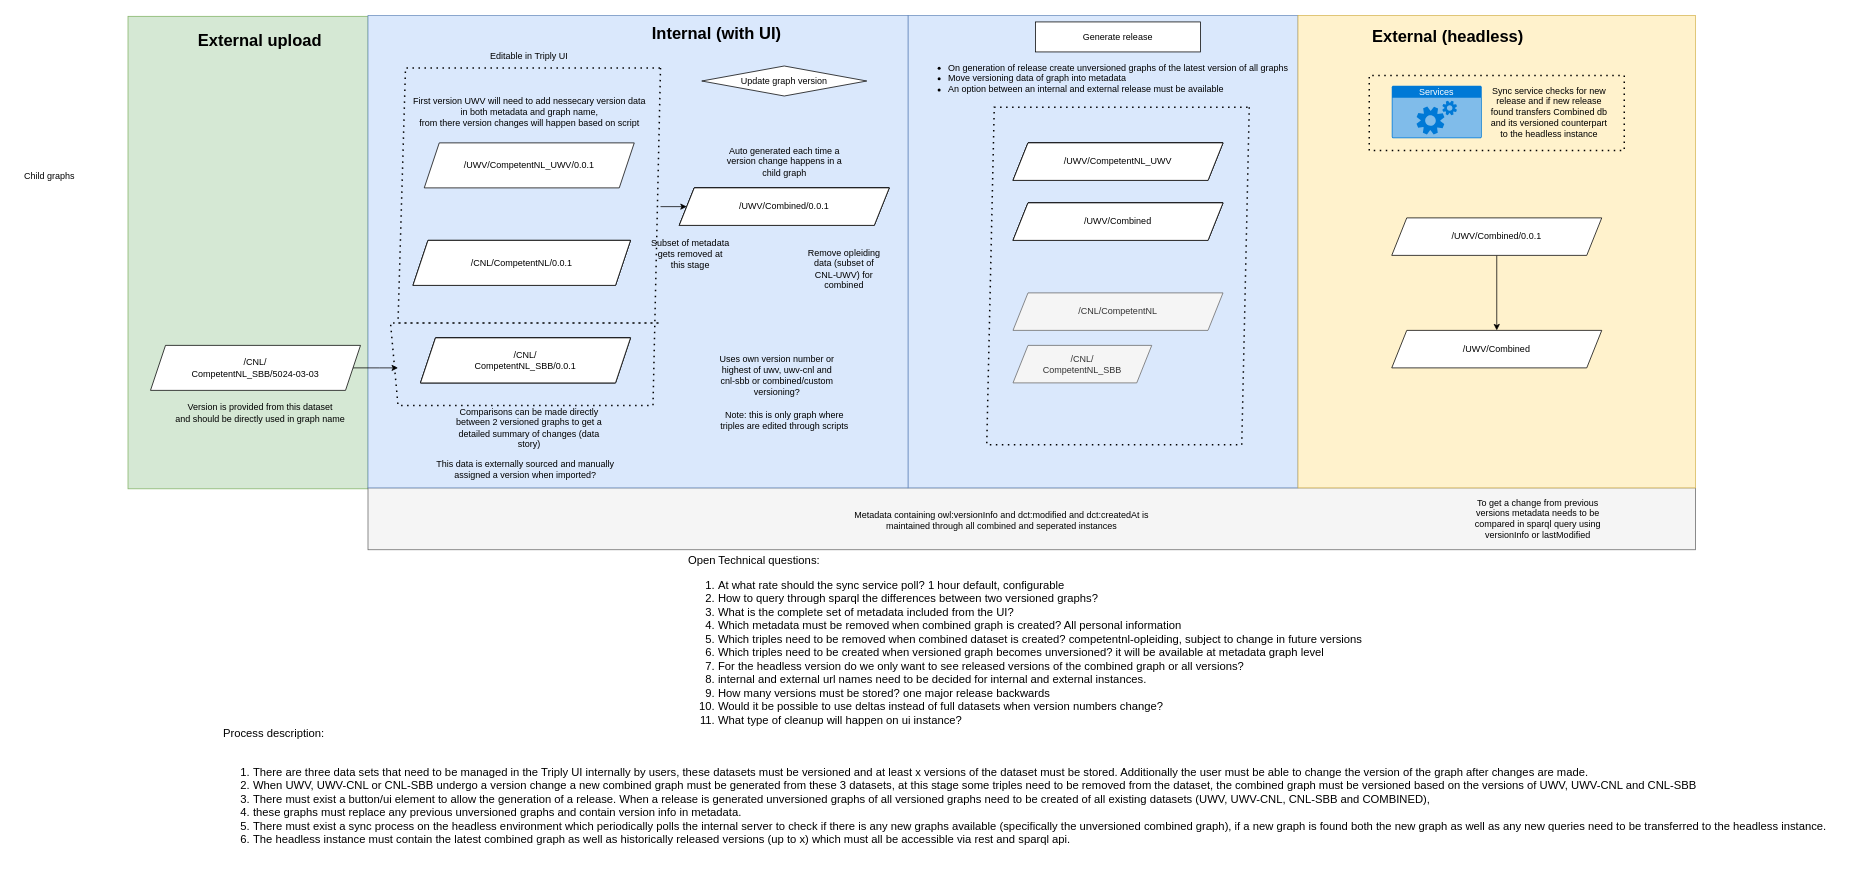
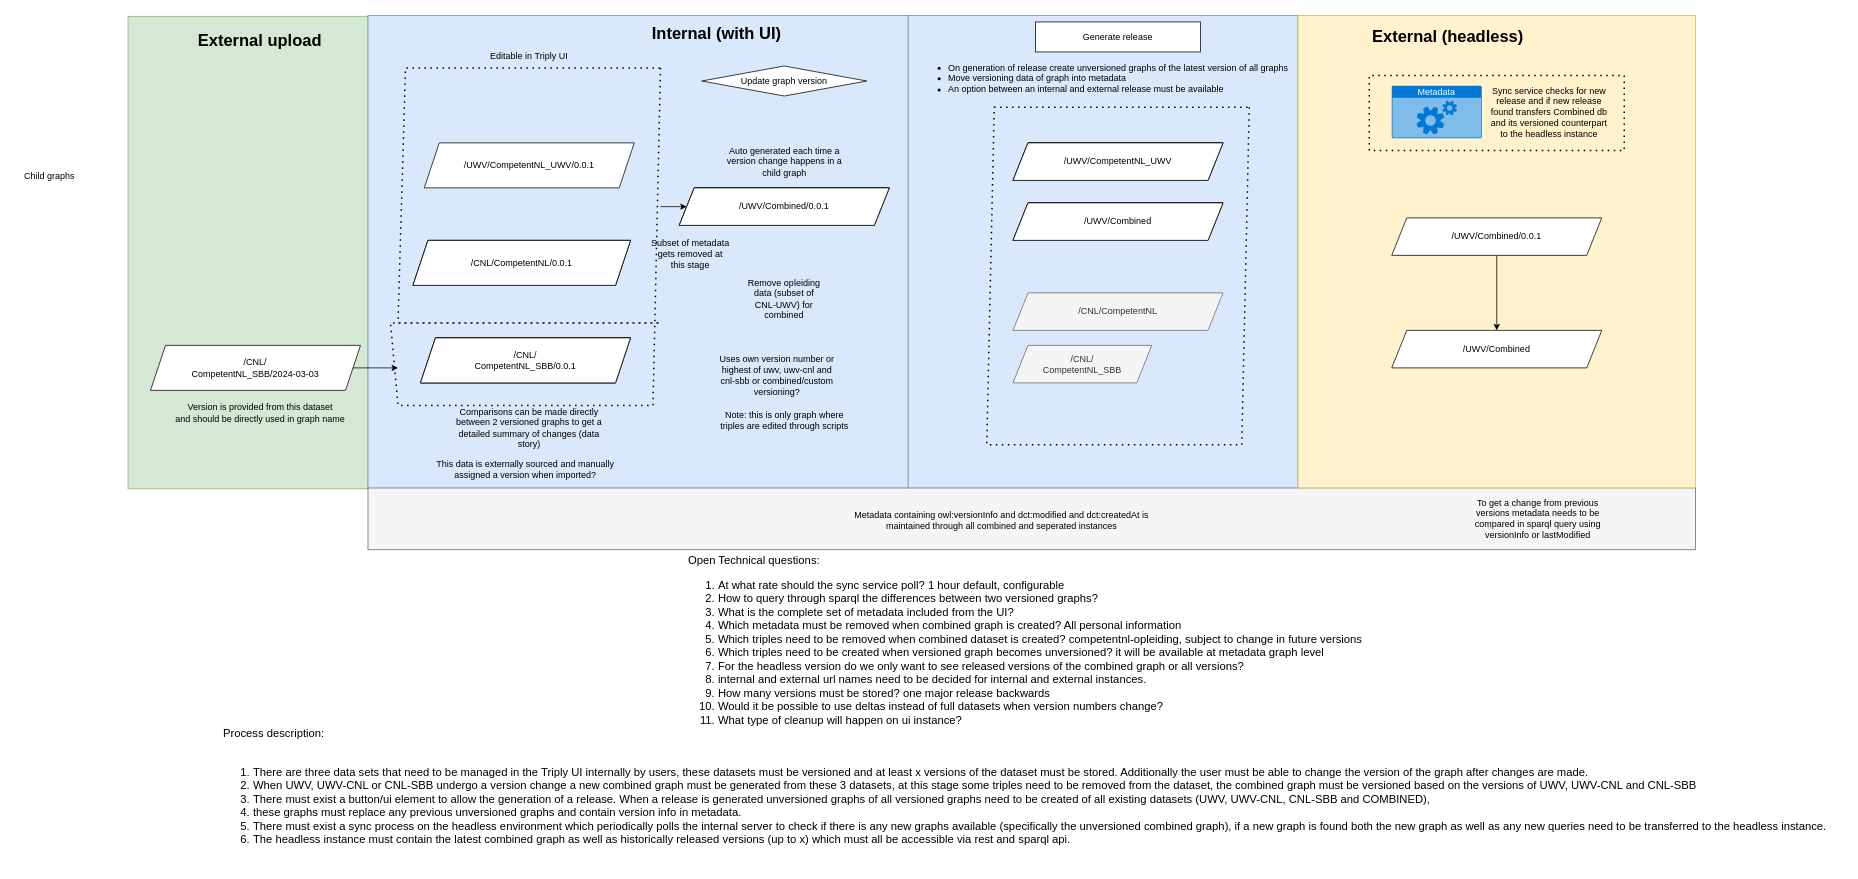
  <mxCell id="0" />
  <mxCell id="1" parent="0" />
  <mxCell id="2" value="" style="rounded=0;whiteSpace=wrap;html=1;fillColor=#d5e8d4;strokeColor=#82b366;" vertex="1" parent="1"><mxGeometry x="170" y="21.25" width="320" height="630" as="geometry" /></mxCell>
  <mxCell id="3" value="" style="rounded=0;whiteSpace=wrap;html=1;fillColor=#f5f5f5;strokeColor=#666666;fontColor=#333333;" vertex="1" parent="1"><mxGeometry x="490" y="650" width="1770" height="82.5" as="geometry" /></mxCell>
  <mxCell id="4" value="" style="rounded=0;whiteSpace=wrap;html=1;fillColor=#dae8fc;strokeColor=#6c8ebf;" vertex="1" parent="1"><mxGeometry x="1210" y="20" width="520" height="630" as="geometry" /></mxCell>
  <mxCell id="5" value="" style="rounded=0;whiteSpace=wrap;html=1;fillColor=#dae8fc;strokeColor=#6c8ebf;" vertex="1" parent="1"><mxGeometry x="490" y="20" width="720" height="630" as="geometry" /></mxCell>
  <mxCell id="6" value="Internal (with UI)" style="text;html=1;strokeColor=none;fillColor=none;align=center;verticalAlign=middle;whiteSpace=wrap;rounded=0;fontStyle=1;fontSize=22;" vertex="1" parent="1"><mxGeometry x="850" y="30" width="210" height="30" as="geometry" /></mxCell>
  <mxCell id="7" value="" style="rounded=0;whiteSpace=wrap;html=1;fillColor=#fff2cc;strokeColor=#d6b656;" vertex="1" parent="1"><mxGeometry x="1730" y="20" width="530" height="630" as="geometry" /></mxCell>
  <mxCell id="8" value="External (headless)" style="text;html=1;strokeColor=none;fillColor=none;align=center;verticalAlign=middle;whiteSpace=wrap;rounded=0;fontStyle=1;fontSize=22;" vertex="1" parent="1"><mxGeometry x="1825" y="33.75" width="210" height="30" as="geometry" /></mxCell>
  <mxCell id="9" value="/UWV/Combined/0.0.1" style="shape=parallelogram;perimeter=parallelogramPerimeter;whiteSpace=wrap;html=1;fixedSize=1;" vertex="1" parent="1"><mxGeometry x="905" y="250" width="280" height="50" as="geometry" /></mxCell>
  <mxCell id="10" value="/CNL/CompetentNL/0.0.1" style="shape=parallelogram;perimeter=parallelogramPerimeter;whiteSpace=wrap;html=1;fixedSize=1;" vertex="1" parent="1"><mxGeometry x="550" y="320" width="290" height="60" as="geometry" /></mxCell>
  <mxCell id="11" value="/UWV/CompetentNL_UWV/0.0.1&lt;span data-teams=&quot;true&quot;&gt;&lt;/span&gt;" style="shape=parallelogram;perimeter=parallelogramPerimeter;whiteSpace=wrap;html=1;fixedSize=1;" vertex="1" parent="1"><mxGeometry x="565" y="190" width="280" height="60" as="geometry" /></mxCell>
  <mxCell id="12" style="edgeStyle=orthogonalEdgeStyle;rounded=0;orthogonalLoop=1;jettySize=auto;html=1;entryX=0;entryY=0.5;entryDx=0;entryDy=0;" edge="1" parent="1" target="9"><mxGeometry relative="1" as="geometry"><mxPoint x="880" y="275" as="sourcePoint" /></mxGeometry></mxCell>
  <mxCell id="13" value="This data is externally sourced and manually assigned a version when imported?" style="text;html=1;strokeColor=none;fillColor=none;align=center;verticalAlign=middle;whiteSpace=wrap;rounded=0;" vertex="1" parent="1"><mxGeometry x="575" y="610" width="250" height="30" as="geometry" /></mxCell>
  <mxCell id="14" value="Generate release" style="rounded=0;whiteSpace=wrap;html=1;" vertex="1" parent="1"><mxGeometry x="1380" y="28.75" width="220" height="40" as="geometry" /></mxCell>
  <mxCell id="15" style="edgeStyle=orthogonalEdgeStyle;rounded=0;orthogonalLoop=1;jettySize=auto;html=1;exitX=0.5;exitY=1;exitDx=0;exitDy=0;" edge="1" parent="1" source="16" target="28"><mxGeometry relative="1" as="geometry" /></mxCell>
  <mxCell id="16" value="/UWV/Combined/0.0.1" style="shape=parallelogram;perimeter=parallelogramPerimeter;whiteSpace=wrap;html=1;fixedSize=1;" vertex="1" parent="1"><mxGeometry x="1855" y="290" width="280" height="50" as="geometry" /></mxCell>
  <mxCell id="17" value="Subset of metadata gets removed at this stage" style="text;html=1;strokeColor=none;fillColor=none;align=center;verticalAlign=middle;whiteSpace=wrap;rounded=0;" vertex="1" parent="1"><mxGeometry x="865" y="310" width="110" height="55" as="geometry" /></mxCell>
  <mxCell id="18" value="Uses own version number or highest of uwv, uwv-cnl and cnl-sbb or combined/custom versioning?" style="text;html=1;strokeColor=none;fillColor=none;align=center;verticalAlign=middle;whiteSpace=wrap;rounded=0;" vertex="1" parent="1"><mxGeometry x="952.5" y="470" width="165" height="60" as="geometry" /></mxCell>
  <mxCell id="19" value="Metadata containing owl:versionInfo and dct:modified and dct:createdAt is maintained through all combined and seperated instances" style="text;html=1;strokeColor=none;fillColor=none;align=center;verticalAlign=middle;whiteSpace=wrap;rounded=0;" vertex="1" parent="1"><mxGeometry x="1115" y="676.25" width="440" height="32.5" as="geometry" /></mxCell>
  <mxCell id="20" value="Comparisons can be made directly between 2 versioned graphs to get a detailed summary of changes (data story)" style="text;html=1;strokeColor=none;fillColor=none;align=center;verticalAlign=middle;whiteSpace=wrap;rounded=0;" vertex="1" parent="1"><mxGeometry x="600" y="530" width="210" height="80" as="geometry" /></mxCell>
  <mxCell id="21" value="/CNL/&lt;br&gt;CompetentNL_SBB/0.0.1" style="shape=parallelogram;perimeter=parallelogramPerimeter;whiteSpace=wrap;html=1;fixedSize=1;" vertex="1" parent="1"><mxGeometry x="560" y="450" width="280" height="60" as="geometry" /></mxCell>
- <mxCell id="22" value="Remove opleiding data (subset of CNL-UWV) for combined" style="text;html=1;strokeColor=none;fillColor=none;align=center;verticalAlign=middle;whiteSpace=wrap;rounded=0;" vertex="1" parent="1"><mxGeometry x="1070" y="330" width="110" height="55" as="geometry" /></mxCell>
+ <mxCell id="22" value="Remove opleiding data (subset of CNL-UWV) for combined" style="text;html=1;strokeColor=none;fillColor=none;align=center;verticalAlign=middle;whiteSpace=wrap;rounded=0;" vertex="1" parent="1"><mxGeometry x="990" y="370" width="110" height="55" as="geometry" /></mxCell>
  <mxCell id="23" value="Editable in Triply UI" style="text;html=1;strokeColor=none;fillColor=none;align=center;verticalAlign=middle;whiteSpace=wrap;rounded=0;" vertex="1" parent="1"><mxGeometry x="650" y="60" width="110" height="30" as="geometry" /></mxCell>
  <mxCell id="24" value="/UWV/CompetentNL_UWV" style="shape=parallelogram;perimeter=parallelogramPerimeter;whiteSpace=wrap;html=1;fixedSize=1;" vertex="1" parent="1"><mxGeometry x="1350" y="190" width="280" height="50" as="geometry" /></mxCell>
  <mxCell id="25" value="/CNL/CompetentNL" style="shape=parallelogram;perimeter=parallelogramPerimeter;whiteSpace=wrap;html=1;fixedSize=1;fillColor=#f5f5f5;fontColor=#333333;strokeColor=#666666;" vertex="1" parent="1"><mxGeometry x="1350" y="390" width="280" height="50" as="geometry" /></mxCell>
  <mxCell id="26" value="/CNL/&lt;br style=&quot;border-color: var(--border-color);&quot;&gt;CompetentNL_SBB" style="shape=parallelogram;perimeter=parallelogramPerimeter;whiteSpace=wrap;html=1;fixedSize=1;fillColor=#f5f5f5;fontColor=#333333;strokeColor=#666666;" vertex="1" parent="1"><mxGeometry x="1350" y="460" width="185" height="50" as="geometry" /></mxCell>
  <mxCell id="27" value="Sync service checks for new release and if new release found transfers Combined db and its versioned counterpart to the headless instance" style="text;html=1;strokeColor=none;fillColor=none;align=center;verticalAlign=middle;whiteSpace=wrap;rounded=0;" vertex="1" parent="1"><mxGeometry x="1980" y="121.25" width="170" height="55" as="geometry" /></mxCell>
  <mxCell id="28" value="/UWV/Combined" style="shape=parallelogram;perimeter=parallelogramPerimeter;whiteSpace=wrap;html=1;fixedSize=1;" vertex="1" parent="1"><mxGeometry x="1855" y="440" width="280" height="50" as="geometry" /></mxCell>
  <mxCell id="29" value="" style="endArrow=none;dashed=1;html=1;dashPattern=1 3;strokeWidth=2;rounded=0;" edge="1" parent="1"><mxGeometry width="50" height="50" relative="1" as="geometry"><mxPoint x="880" y="90" as="sourcePoint" /><mxPoint x="880" y="90" as="targetPoint" /><Array as="points"><mxPoint x="870" y="540" /><mxPoint x="530" y="540" /><mxPoint x="520" y="430" /><mxPoint x="880" y="430" /><mxPoint x="530" y="430" /><mxPoint x="540" y="90" /></Array></mxGeometry></mxCell>
  <mxCell id="30" value="Auto generated each time a version change happens in a child graph" style="text;html=1;strokeColor=none;fillColor=none;align=center;verticalAlign=middle;whiteSpace=wrap;rounded=0;" vertex="1" parent="1"><mxGeometry x="962.5" y="185" width="165" height="60" as="geometry" /></mxCell>
  <mxCell id="31" value="/UWV/Combined" style="shape=parallelogram;perimeter=parallelogramPerimeter;whiteSpace=wrap;html=1;fixedSize=1;" vertex="1" parent="1"><mxGeometry x="1350" y="270" width="280" height="50" as="geometry" /></mxCell>
  <mxCell id="32" value="" style="endArrow=none;dashed=1;html=1;dashPattern=1 3;strokeWidth=2;rounded=0;" edge="1" parent="1"><mxGeometry width="50" height="50" relative="1" as="geometry"><mxPoint x="1665" y="142.5" as="sourcePoint" /><mxPoint x="1665" y="142.5" as="targetPoint" /><Array as="points"><mxPoint x="1655" y="592.5" /><mxPoint x="1315" y="592.5" /><mxPoint x="1325" y="142.5" /></Array></mxGeometry></mxCell>
  <mxCell id="33" value="To get a change from previous versions metadata needs to be compared in sparql query using versionInfo or lastModified" style="text;html=1;strokeColor=none;fillColor=none;align=center;verticalAlign=middle;whiteSpace=wrap;rounded=0;" vertex="1" parent="1"><mxGeometry x="1945" y="651.25" width="210" height="80" as="geometry" /></mxCell>
- <mxCell id="34" value="Services" style="html=1;whiteSpace=wrap;strokeColor=none;fillColor=#0079D6;labelPosition=center;verticalLabelPosition=middle;verticalAlign=top;align=center;fontSize=12;outlineConnect=0;spacingTop=-6;fontColor=#FFFFFF;sketch=0;shape=mxgraph.sitemap.services;" vertex="1" parent="1"><mxGeometry x="1855" y="113.75" width="120" height="70" as="geometry" /></mxCell>
+ <mxCell id="34" value="Metadata" style="html=1;whiteSpace=wrap;strokeColor=none;fillColor=#0079D6;labelPosition=center;verticalLabelPosition=middle;verticalAlign=top;align=center;fontSize=12;outlineConnect=0;spacingTop=-6;fontColor=#FFFFFF;sketch=0;shape=mxgraph.sitemap.services;" vertex="1" parent="1"><mxGeometry x="1855" y="113.75" width="120" height="70" as="geometry" /></mxCell>
  <mxCell id="35" value="" style="endArrow=none;dashed=1;html=1;dashPattern=1 3;strokeWidth=2;rounded=0;" edge="1" parent="1"><mxGeometry width="50" height="50" relative="1" as="geometry"><mxPoint x="2165" y="100" as="sourcePoint" /><mxPoint x="2165" y="100" as="targetPoint" /><Array as="points"><mxPoint x="2165" y="200" /><mxPoint x="1825" y="200" /><mxPoint x="1825" y="100" /></Array></mxGeometry></mxCell>
  <mxCell id="36" value="&lt;ul&gt;&lt;li&gt;On generation of release create unversioned graphs of the latest version of all graphs&lt;/li&gt;&lt;li style=&quot;text-align: left;&quot;&gt;Move versioning data of graph into metadata&amp;nbsp;&lt;/li&gt;&lt;li style=&quot;text-align: left;&quot;&gt;An option between an internal and external release must be available&lt;/li&gt;&lt;/ul&gt;" style="text;html=1;align=center;verticalAlign=middle;resizable=0;points=[];autosize=1;strokeColor=none;fillColor=none;" vertex="1" parent="1"><mxGeometry x="1210" y="63.75" width="520" height="80" as="geometry" /></mxCell>
  <mxCell id="37" value="Update graph version" style="rhombus;whiteSpace=wrap;html=1;" vertex="1" parent="1"><mxGeometry x="935" y="87.5" width="220" height="40" as="geometry" /></mxCell>
  <mxCell id="38" value="Open Technical questions:&lt;br style=&quot;font-size: 15px;&quot;&gt;&lt;ol style=&quot;font-size: 15px;&quot;&gt;&lt;li style=&quot;font-size: 15px;&quot;&gt;At what rate should the sync service poll? 1 hour default, configurable&lt;/li&gt;&lt;li style=&quot;font-size: 15px;&quot;&gt;How to query through sparql the differences between two versioned graphs?&lt;/li&gt;&lt;li style=&quot;font-size: 15px;&quot;&gt;What is the complete set of metadata included from the UI?&lt;/li&gt;&lt;li style=&quot;font-size: 15px;&quot;&gt;Which metadata must be removed when combined graph is created? All personal information&lt;/li&gt;&lt;li style=&quot;font-size: 15px;&quot;&gt;Which triples need to be removed when combined dataset is created? competentnl-opleiding, subject to change in future versions&lt;/li&gt;&lt;li style=&quot;font-size: 15px;&quot;&gt;Which triples need to be created when versioned graph becomes unversioned? it will be available at metadata graph level&lt;/li&gt;&lt;li style=&quot;font-size: 15px;&quot;&gt;For the headless version do we only want to see released versions of the combined graph or all versions?&lt;/li&gt;&lt;li style=&quot;font-size: 15px;&quot;&gt;internal and external url names need to be decided for internal and external instances.&lt;/li&gt;&lt;li style=&quot;font-size: 15px;&quot;&gt;How many versions must be stored? one major release backwards&lt;/li&gt;&lt;li style=&quot;font-size: 15px;&quot;&gt;Would it be possible to use deltas instead of full datasets when version numbers change?&lt;/li&gt;&lt;li style=&quot;font-size: 15px;&quot;&gt;What type of cleanup will happen on ui instance?&amp;nbsp;&lt;/li&gt;&lt;/ol&gt;" style="text;html=1;align=left;verticalAlign=middle;resizable=0;points=[];autosize=1;strokeColor=none;fillColor=none;fontSize=15;" vertex="1" parent="1"><mxGeometry x="915" y="730" width="920" height="260" as="geometry" /></mxCell>
  <mxCell id="39" value="Process description:&lt;br&gt;&lt;br style=&quot;font-size: 15px;&quot;&gt;&lt;ol style=&quot;font-size: 15px;&quot;&gt;&lt;li style=&quot;font-size: 15px;&quot;&gt;There are three data sets that need to be managed in the Triply UI internally by users, these datasets must be versioned and at least x versions of the dataset must be stored. Additionally the user must be able to change the version of the graph after changes are made.&lt;/li&gt;&lt;li style=&quot;font-size: 15px;&quot;&gt;When UWV, UWV-CNL or CNL-SBB undergo a version change a new combined graph must be generated from these 3 datasets, at this stage some triples need to be removed from the dataset, the combined graph must be versioned based on the versions of UWV, UWV-CNL and CNL-SBB&lt;/li&gt;&lt;li style=&quot;font-size: 15px;&quot;&gt;There must exist a button/ui element to allow the generation of a release. When a release is generated unversioned graphs of all versioned graphs need to be created of all existing datasets (UWV, UWV-CNL, CNL-SBB and COMBINED),&amp;nbsp;&lt;/li&gt;&lt;li&gt;&lt;span style=&quot;background-color: initial;&quot;&gt;these graphs must replace any previous unversioned graphs and contain version info in metadata.&lt;/span&gt;&lt;/li&gt;&lt;li style=&quot;font-size: 15px;&quot;&gt;There must exist a sync process on the headless environment which periodically polls the internal server to check if there is any new graphs available (specifically the unversioned combined graph), if a new graph is found both the new graph as well as any new queries need to be transferred to the headless instance.&lt;/li&gt;&lt;li style=&quot;font-size: 15px;&quot;&gt;The headless instance must contain the latest combined graph as well as historically released versions (up to x) which must all be accessible via rest and sparql api.&lt;/li&gt;&lt;/ol&gt;" style="text;html=1;align=left;verticalAlign=middle;resizable=0;points=[];autosize=1;strokeColor=none;fillColor=none;fontSize=15;" vertex="1" parent="1"><mxGeometry x="295" y="960" width="2160" height="190" as="geometry" /></mxCell>
  <mxCell id="40" value="Child graphs" style="text;html=1;align=center;verticalAlign=middle;resizable=0;points=[];autosize=1;strokeColor=none;fillColor=none;" vertex="1" parent="1"><mxGeometry x="20" y="220" width="90" height="30" as="geometry" /></mxCell>
  <mxCell id="41" style="edgeStyle=orthogonalEdgeStyle;rounded=0;orthogonalLoop=1;jettySize=auto;html=1;exitX=1;exitY=0.5;exitDx=0;exitDy=0;" edge="1" parent="1" source="42"><mxGeometry relative="1" as="geometry"><mxPoint x="530" y="490" as="targetPoint" /></mxGeometry></mxCell>
- <mxCell id="42" value="/CNL/&lt;br&gt;CompetentNL_SBB/5024-03-03" style="shape=parallelogram;perimeter=parallelogramPerimeter;whiteSpace=wrap;html=1;fixedSize=1;" vertex="1" parent="1"><mxGeometry x="200" y="460" width="280" height="60" as="geometry" /></mxCell>
+ <mxCell id="42" value="/CNL/&lt;br&gt;CompetentNL_SBB/2024-03-03" style="shape=parallelogram;perimeter=parallelogramPerimeter;whiteSpace=wrap;html=1;fixedSize=1;" vertex="1" parent="1"><mxGeometry x="200" y="460" width="280" height="60" as="geometry" /></mxCell>
  <mxCell id="43" value="External upload" style="text;html=1;strokeColor=none;fillColor=none;align=center;verticalAlign=middle;whiteSpace=wrap;rounded=0;fontStyle=1;fontSize=22;" vertex="1" parent="1"><mxGeometry x="241.25" y="38.75" width="210" height="30" as="geometry" /></mxCell>
  <mxCell id="44" value="Version is provided from this dataset &lt;br&gt;and should be directly used in graph name" style="text;html=1;align=center;verticalAlign=middle;resizable=0;points=[];autosize=1;strokeColor=none;fillColor=none;" vertex="1" parent="1"><mxGeometry x="221.25" y="530" width="250" height="40" as="geometry" /></mxCell>
- <mxCell id="45" value="First version UWV will need to add nessecary version data &lt;br&gt;in both metadata and graph name, &lt;br&gt;from there version changes will happen based on script" style="text;html=1;align=center;verticalAlign=middle;resizable=0;points=[];autosize=1;strokeColor=none;fillColor=none;" vertex="1" parent="1"><mxGeometry x="540" y="118.75" width="330" height="60" as="geometry" /></mxCell>
  <mxCell id="46" value="/CNL/CompetentNL/0.0.1" style="shape=parallelogram;perimeter=parallelogramPerimeter;whiteSpace=wrap;html=1;fixedSize=1;" vertex="1" parent="1"><mxGeometry x="550" y="320" width="290" height="60" as="geometry" /></mxCell>
  <mxCell id="47" value="/CNL/&lt;br&gt;CompetentNL_SBB/0.0.1" style="shape=parallelogram;perimeter=parallelogramPerimeter;whiteSpace=wrap;html=1;fixedSize=1;" vertex="1" parent="1"><mxGeometry x="560" y="450" width="280" height="60" as="geometry" /></mxCell>
  <mxCell id="48" value="/UWV/Combined/0.0.1" style="shape=parallelogram;perimeter=parallelogramPerimeter;whiteSpace=wrap;html=1;fixedSize=1;" vertex="1" parent="1"><mxGeometry x="905" y="250" width="280" height="50" as="geometry" /></mxCell>
  <mxCell id="49" value="/UWV/CompetentNL_UWV" style="shape=parallelogram;perimeter=parallelogramPerimeter;whiteSpace=wrap;html=1;fixedSize=1;" vertex="1" parent="1"><mxGeometry x="1350" y="190" width="280" height="50" as="geometry" /></mxCell>
  <mxCell id="50" value="/UWV/Combined" style="shape=parallelogram;perimeter=parallelogramPerimeter;whiteSpace=wrap;html=1;fixedSize=1;" vertex="1" parent="1"><mxGeometry x="1350" y="270" width="280" height="50" as="geometry" /></mxCell>
  <mxCell id="51" value="/CNL/CompetentNL/0.0.1" style="shape=parallelogram;perimeter=parallelogramPerimeter;whiteSpace=wrap;html=1;fixedSize=1;" vertex="1" parent="1"><mxGeometry x="550" y="320" width="290" height="60" as="geometry" /></mxCell>
  <mxCell id="52" value="/CNL/&lt;br&gt;CompetentNL_SBB/0.0.1" style="shape=parallelogram;perimeter=parallelogramPerimeter;whiteSpace=wrap;html=1;fixedSize=1;" vertex="1" parent="1"><mxGeometry x="560" y="450" width="280" height="60" as="geometry" /></mxCell>
  <mxCell id="53" value="/UWV/Combined/0.0.1" style="shape=parallelogram;perimeter=parallelogramPerimeter;whiteSpace=wrap;html=1;fixedSize=1;" vertex="1" parent="1"><mxGeometry x="905" y="250" width="280" height="50" as="geometry" /></mxCell>
  <mxCell id="54" value="/UWV/CompetentNL_UWV" style="shape=parallelogram;perimeter=parallelogramPerimeter;whiteSpace=wrap;html=1;fixedSize=1;" vertex="1" parent="1"><mxGeometry x="1350" y="190" width="280" height="50" as="geometry" /></mxCell>
  <mxCell id="55" value="/UWV/Combined" style="shape=parallelogram;perimeter=parallelogramPerimeter;whiteSpace=wrap;html=1;fixedSize=1;" vertex="1" parent="1"><mxGeometry x="1350" y="270" width="280" height="50" as="geometry" /></mxCell>
  <mxCell id="56" value="Note: this is only graph where &lt;br&gt;triples are edited through scripts" style="text;html=1;align=center;verticalAlign=middle;resizable=0;points=[];autosize=1;strokeColor=none;fillColor=none;" vertex="1" parent="1"><mxGeometry x="950" y="540" width="190" height="40" as="geometry" /></mxCell>
